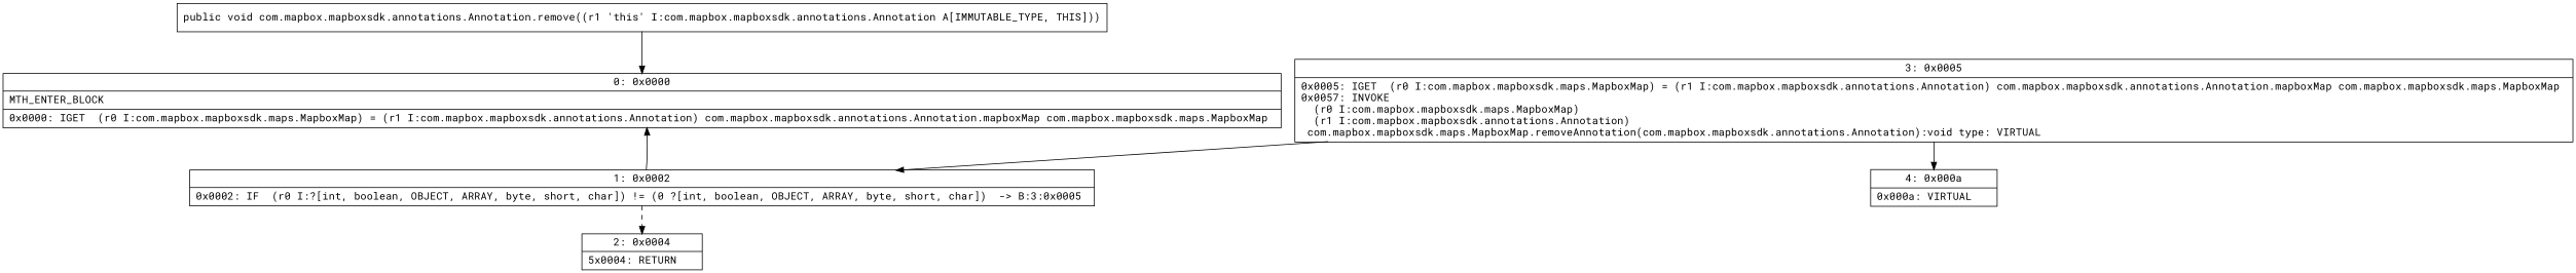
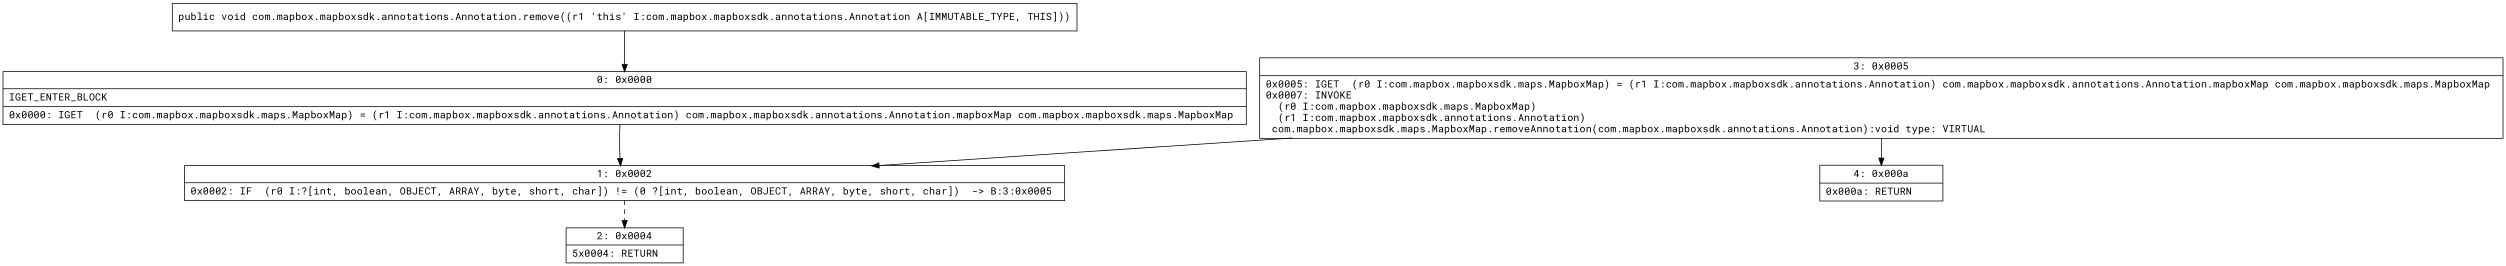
  digraph {
    fontname="Roboto Mono"
    node [fontname="Roboto Mono" shape=record]
    edge [fontname="Roboto Mono"]
-   n1 [label="{0\:\ 0x0000|MTH_ENTER_BLOCK\l|0x0000: IGET  (r0 I:com.mapbox.mapboxsdk.maps.MapboxMap) = (r1 I:com.mapbox.mapboxsdk.annotations.Annotation) com.mapbox.mapboxsdk.annotations.Annotation.mapboxMap com.mapbox.mapboxsdk.maps.MapboxMap \l}"]
+   n1 [label="{0\:\ 0x0000|IGET_ENTER_BLOCK\l|0x0000: IGET  (r0 I:com.mapbox.mapboxsdk.maps.MapboxMap) = (r1 I:com.mapbox.mapboxsdk.annotations.Annotation) com.mapbox.mapboxsdk.annotations.Annotation.mapboxMap com.mapbox.mapboxsdk.maps.MapboxMap \l}"]
    n2 [label="{1\:\ 0x0002|0x0002: IF  (r0 I:?[int, boolean, OBJECT, ARRAY, byte, short, char]) != (0 ?[int, boolean, OBJECT, ARRAY, byte, short, char])  \-\> B:3:0x0005 \l}"]
    n3 [label="{2\:\ 0x0004|5x0004: RETURN   \l}"]
-   n4 [label="{3\:\ 0x0005|0x0005: IGET  (r0 I:com.mapbox.mapboxsdk.maps.MapboxMap) = (r1 I:com.mapbox.mapboxsdk.annotations.Annotation) com.mapbox.mapboxsdk.annotations.Annotation.mapboxMap com.mapbox.mapboxsdk.maps.MapboxMap \l0x0057: INVOKE  \l  (r0 I:com.mapbox.mapboxsdk.maps.MapboxMap)\l  (r1 I:com.mapbox.mapboxsdk.annotations.Annotation)\l com.mapbox.mapboxsdk.maps.MapboxMap.removeAnnotation(com.mapbox.mapboxsdk.annotations.Annotation):void type: VIRTUAL \l}"]
-   n5 [label="{4\:\ 0x000a|0x000a: VIRTUAL   \l}"]
+   n4 [label="{3\:\ 0x0005|0x0005: IGET  (r0 I:com.mapbox.mapboxsdk.maps.MapboxMap) = (r1 I:com.mapbox.mapboxsdk.annotations.Annotation) com.mapbox.mapboxsdk.annotations.Annotation.mapboxMap com.mapbox.mapboxsdk.maps.MapboxMap \l0x0007: INVOKE  \l  (r0 I:com.mapbox.mapboxsdk.maps.MapboxMap)\l  (r1 I:com.mapbox.mapboxsdk.annotations.Annotation)\l com.mapbox.mapboxsdk.maps.MapboxMap.removeAnnotation(com.mapbox.mapboxsdk.annotations.Annotation):void type: VIRTUAL \l}"]
+   n5 [label="{4\:\ 0x000a|0x000a: RETURN   \l}"]
    n6 [label="{public void com.mapbox.mapboxsdk.annotations.Annotation.remove((r1 'this' I:com.mapbox.mapboxsdk.annotations.Annotation A[IMMUTABLE_TYPE, THIS])) }"]
-   n2 -> n1
+   n1 -> n2
    n2 -> n3 [style=dashed]
    n4 -> n2
    n4 -> n5
    n6 -> n1
  }
